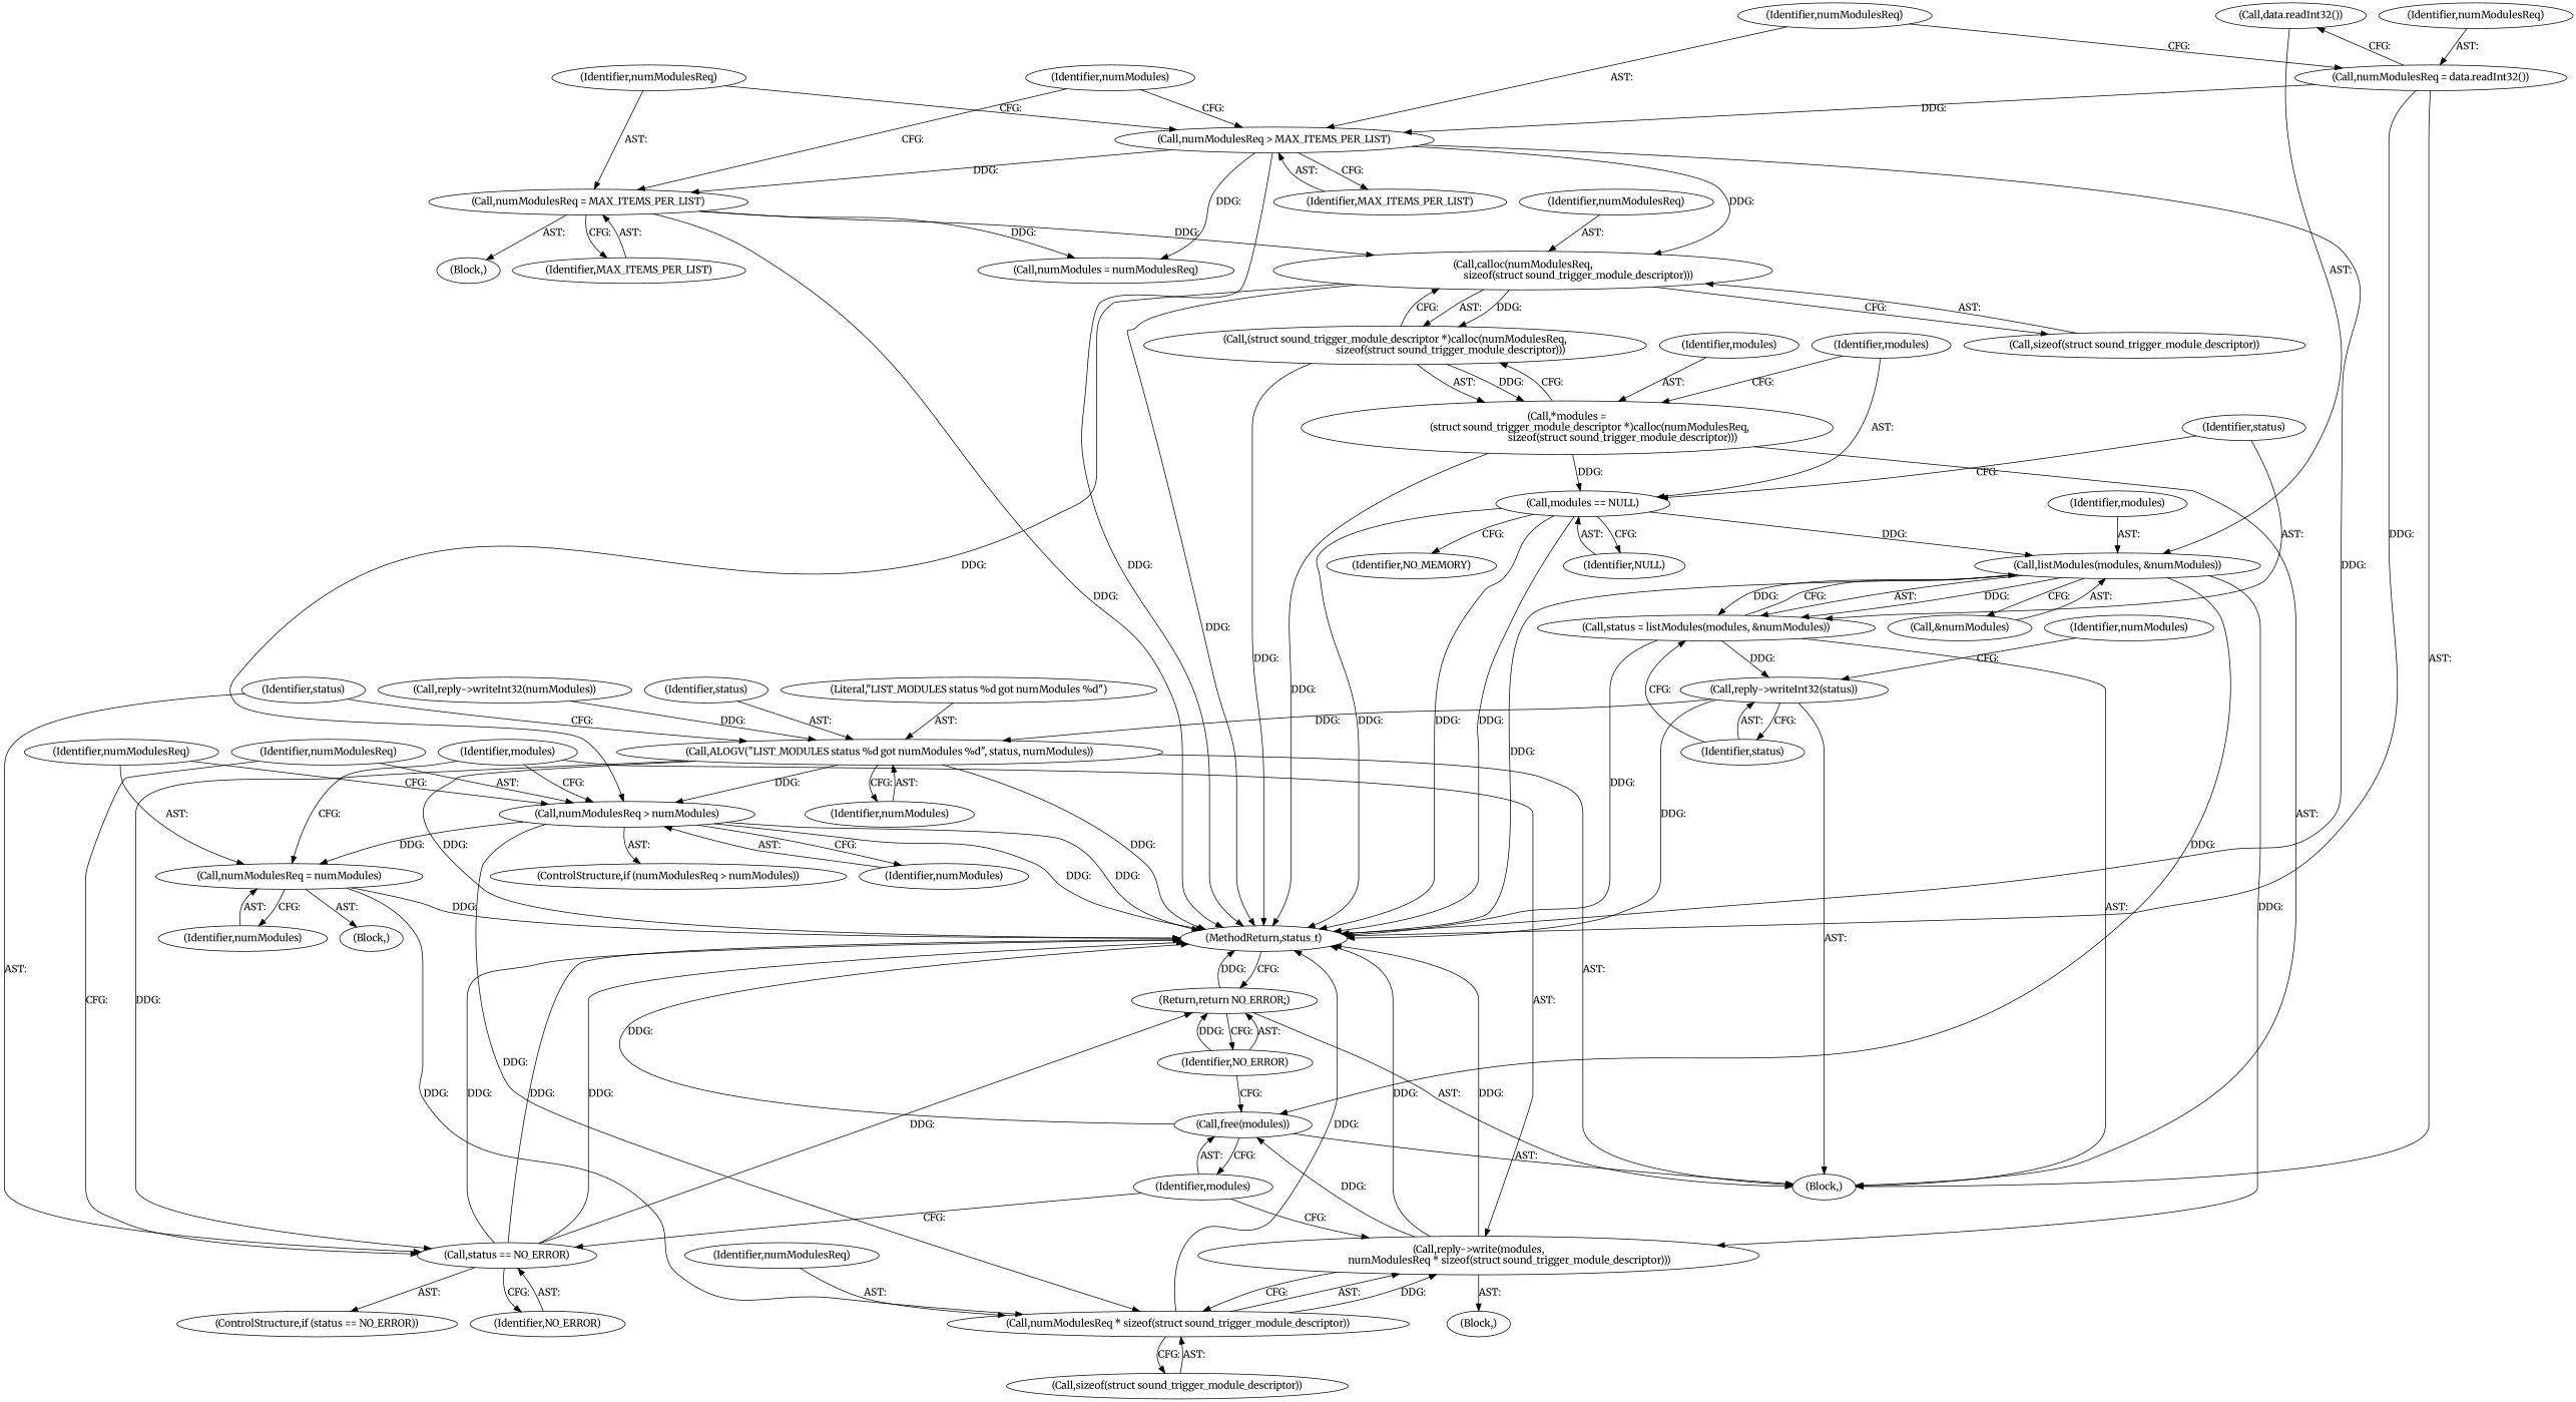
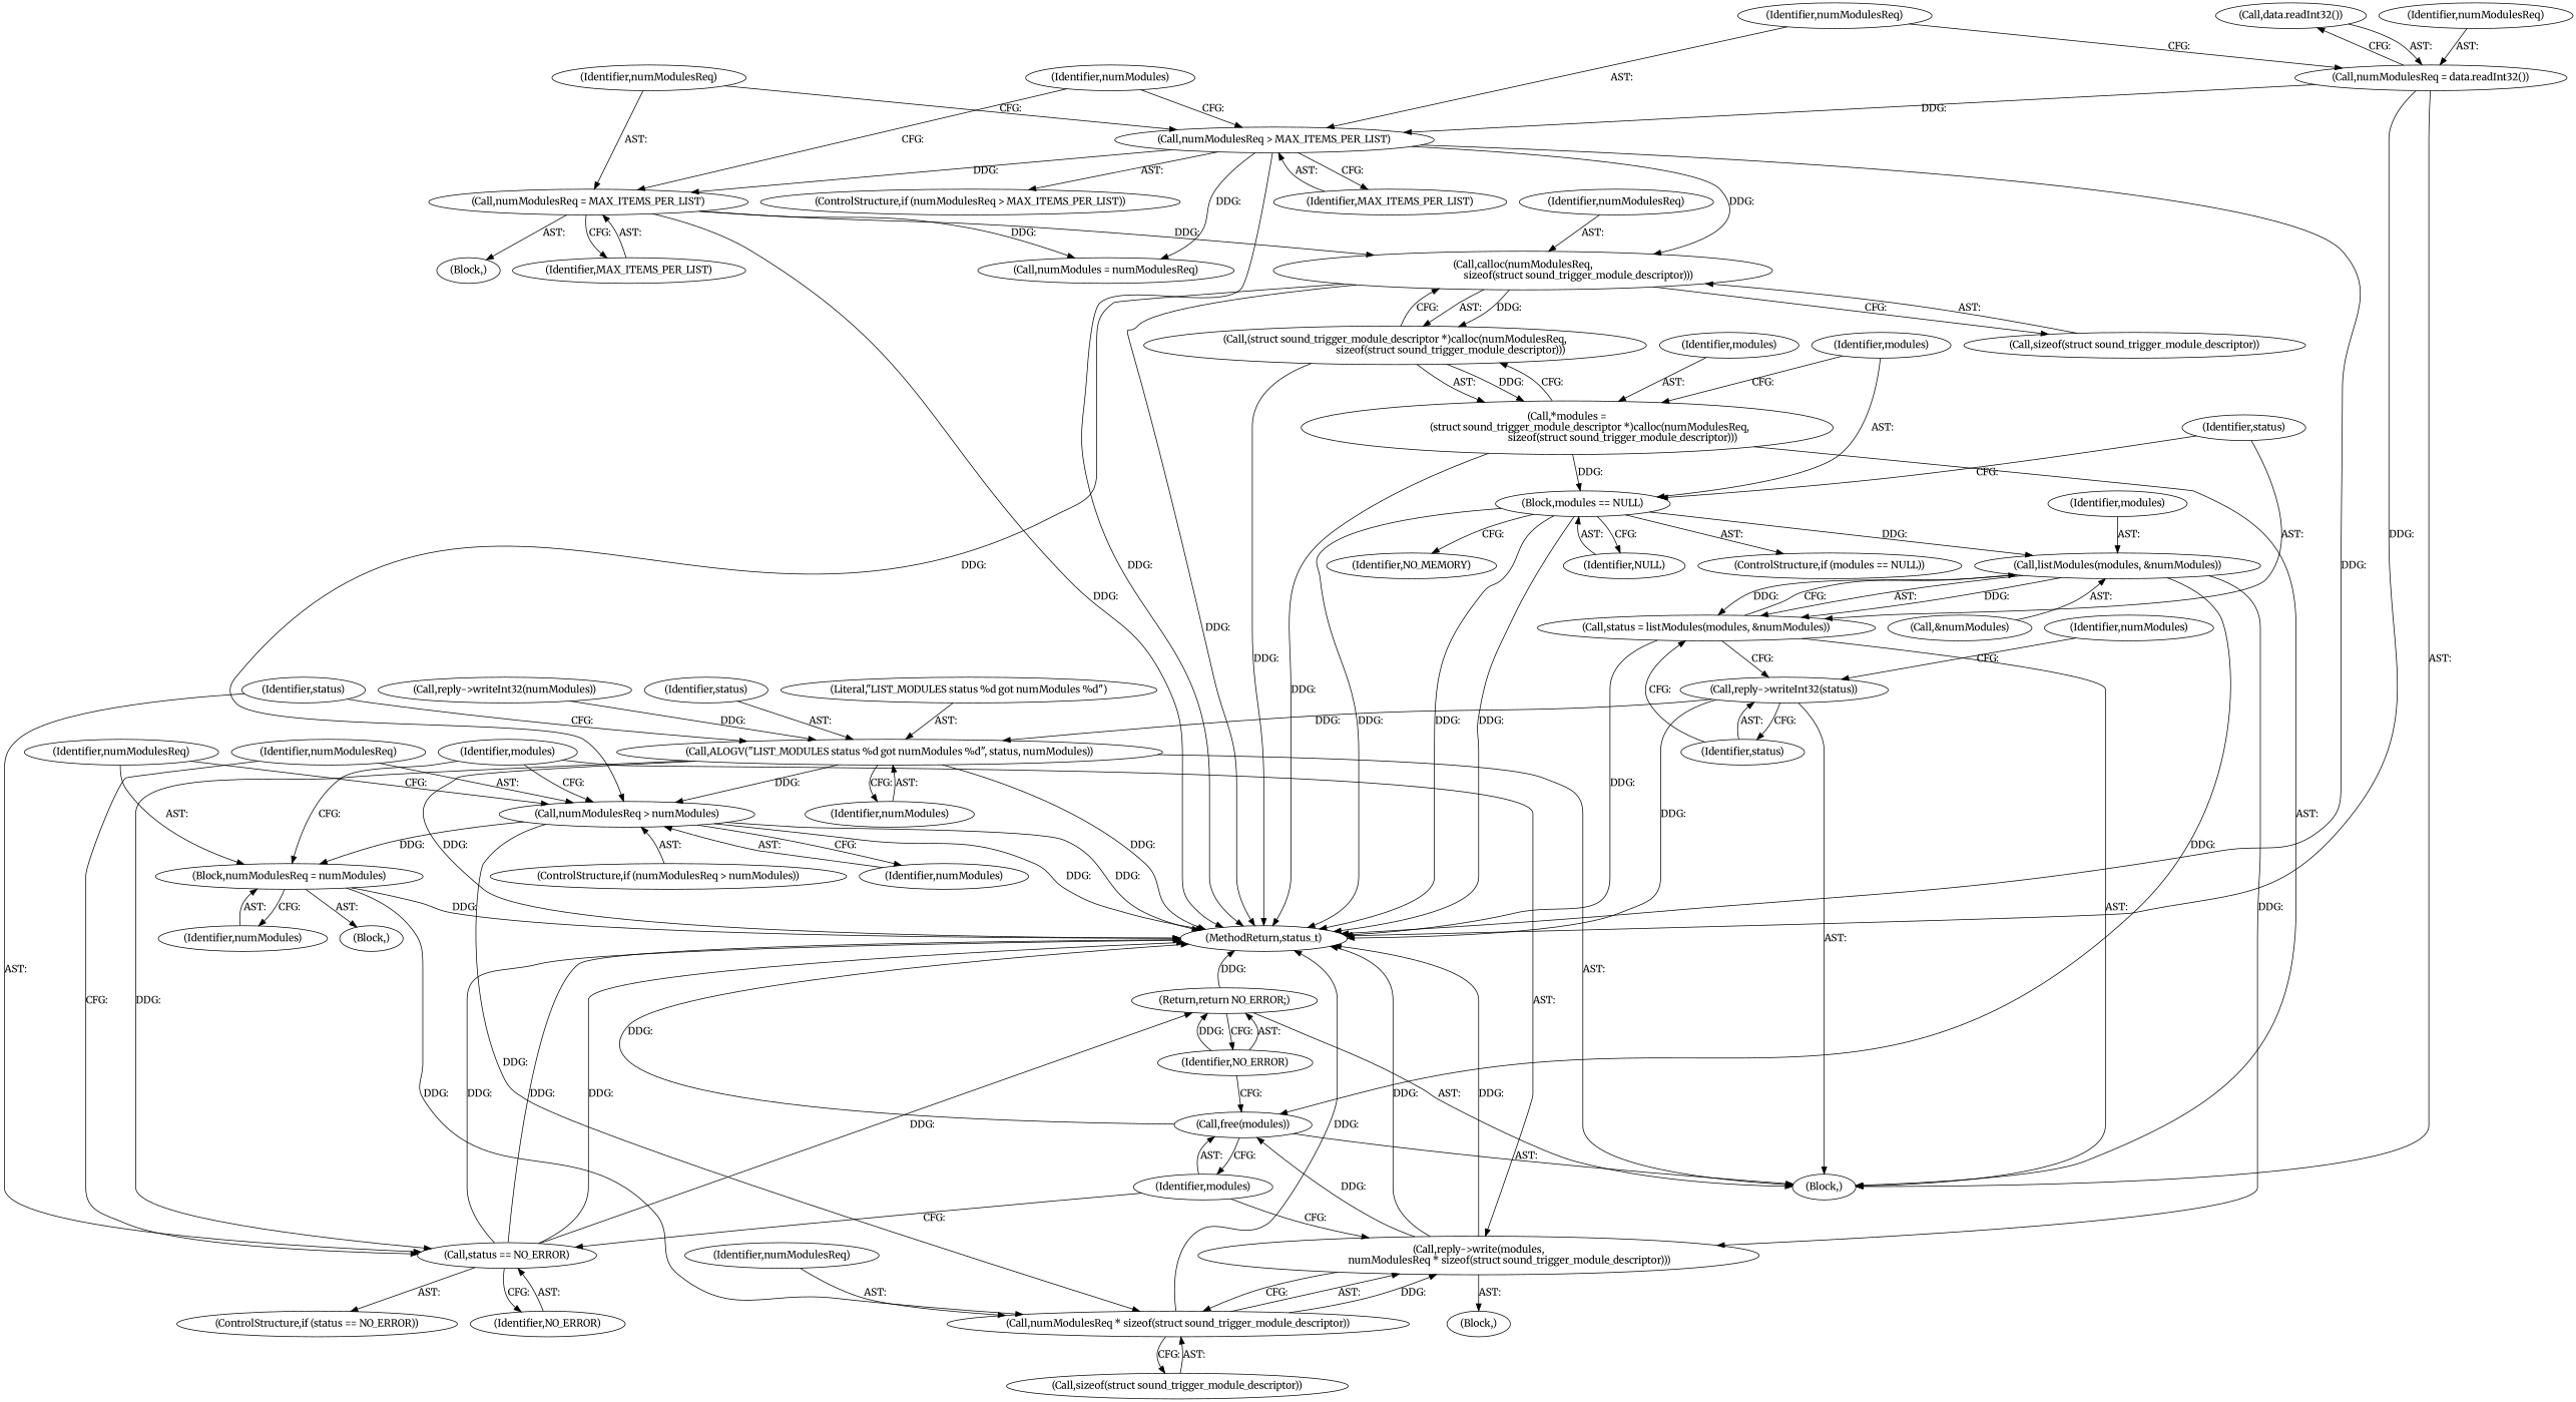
  digraph {
    fontname=Merriweather
    node [fontname=Merriweather]
    edge [fontname=Merriweather]
    n1 [label="(Call,calloc(numModulesReq,\n                                                    sizeof(struct sound_trigger_module_descriptor)))"]
    n2 [label="(Call,(struct sound_trigger_module_descriptor *)calloc(numModulesReq,\n                                                    sizeof(struct sound_trigger_module_descriptor)))"]
    n3 [label="(Call,numModulesReq > numModules)"]
    n4 [label="(Call,sizeof(struct sound_trigger_module_descriptor))"]
    n5 [label="(MethodReturn,status_t)"]
    n6 [label="(Call,*modules =\n                     (struct sound_trigger_module_descriptor *)calloc(numModulesReq,\n                                                    sizeof(struct sound_trigger_module_descriptor)))"]
-   n7 [label="(Call,numModulesReq = numModules)"]
+   n7 [label="(Block,numModulesReq = numModules)"]
    n8 [label="(Call,numModulesReq * sizeof(struct sound_trigger_module_descriptor))"]
    n9 [label="(ControlStructure,if (numModulesReq > numModules))"]
    n10 [label="(Identifier,numModules)"]
    n11 [label="(Return,return NO_ERROR;)"]
    n12 [label="(Call,numModulesReq = MAX_ITEMS_PER_LIST)"]
    n13 [label="(Call,numModules = numModulesReq)"]
    n14 [label="(Identifier,MAX_ITEMS_PER_LIST)"]
    n15 [label="(Block,)"]
    n16 [label="(Call,numModulesReq > MAX_ITEMS_PER_LIST)"]
+   n17 [label="(ControlStructure,if (numModulesReq > MAX_ITEMS_PER_LIST))"]
    n18 [label="(Identifier,MAX_ITEMS_PER_LIST)"]
    n19 [label="(Call,numModulesReq = data.readInt32())"]
    n20 [label="(Block,)"]
    n21 [label="(Call,data.readInt32())"]
-   n22 [label="(Call,modules == NULL)"]
+   n22 [label="(Block,modules == NULL)"]
    n23 [label="(Call,listModules(modules, &numModules))"]
    n24 [label="(Identifier,NULL)"]
+   n25 [label="(ControlStructure,if (modules == NULL))"]
    n26 [label="(Identifier,NO_MEMORY)"]
    n27 [label="(Call,status = listModules(modules, &numModules))"]
    n28 [label="(Call,reply->write(modules,\n                             numModulesReq * sizeof(struct sound_trigger_module_descriptor)))"]
    n29 [label="(Call,free(modules))"]
    n30 [label="(Call,&numModules)"]
    n31 [label="(Call,reply->writeInt32(status))"]
    n32 [label="(Block,)"]
    n33 [label="(Identifier,modules)"]
    n34 [label="(Call,ALOGV(\"LIST_MODULES status %d got numModules %d\", status, numModules))"]
    n35 [label="(Identifier,status)"]
    n36 [label="(Call,status == NO_ERROR)"]
    n37 [label="(Identifier,numModules)"]
    n38 [label="(ControlStructure,if (status == NO_ERROR))"]
    n39 [label="(Identifier,NO_ERROR)"]
    n40 [label="(Identifier,NO_ERROR)"]
    n41 [label="(Block,)"]
    n42 [label="(Identifier,numModules)"]
    n43 [label="(Call,sizeof(struct sound_trigger_module_descriptor))"]
    n44 [label="(Identifier,numModulesReq)"]
    n45 [label="(Identifier,modules)"]
    n46 [label="(Identifier,numModulesReq)"]
    n47 [label="(Identifier,numModulesReq)"]
    n48 [label="(Identifier,numModulesReq)"]
    n49 [label="(Literal,\"LIST_MODULES status %d got numModules %d\")"]
    n50 [label="(Identifier,numModulesReq)"]
    n51 [label="(Call,reply->writeInt32(numModules))"]
    n52 [label="(Identifier,numModulesReq)"]
    n53 [label="(Identifier,numModules)"]
    n54 [label="(Identifier,status)"]
    n55 [label="(Identifier,status)"]
    n56 [label="(Identifier,modules)"]
    n57 [label="(Identifier,status)"]
    n58 [label="(Identifier,modules)"]
    n59 [label="(Identifier,numModulesReq)"]
    n60 [label="(Identifier,modules)"]
    n61 [label="(Identifier,numModules)"]
    n1 -> n2 [label="AST: "]
    n1 -> n2 [label="DDG: "]
    n1 -> n3 [label="DDG: "]
    n1 -> n4 [label="CFG: "]
    n1 -> n5 [label="DDG: "]
    n2 -> n1 [label="CFG: "]
    n2 -> n5 [label="DDG: "]
    n2 -> n6 [label="AST: "]
    n2 -> n6 [label="DDG: "]
    n3 -> n5 [label="DDG: "]
    n3 -> n5 [label="DDG: "]
    n3 -> n7 [label="DDG: "]
    n3 -> n8 [label="DDG: "]
-   n3 -> n9 [label="AST: "]
+   n9 -> n3 [label="AST: "]
    n3 -> n10 [label="CFG: "]
    n4 -> n1 [label="AST: "]
-   n5 -> n11 [label="CFG: "]
    n6 -> n2 [label="CFG: "]
    n6 -> n5 [label="DDG: "]
    n6 -> n20 [label="AST: "]
    n6 -> n22 [label="DDG: "]
    n7 -> n5 [label="DDG: "]
    n7 -> n8 [label="DDG: "]
    n7 -> n41 [label="AST: "]
    n7 -> n42 [label="CFG: "]
    n8 -> n5 [label="DDG: "]
    n8 -> n28 [label="AST: "]
    n8 -> n28 [label="DDG: "]
    n8 -> n43 [label="CFG: "]
    n10 -> n3 [label="AST: "]
    n11 -> n5 [label="DDG: "]
    n11 -> n20 [label="AST: "]
    n11 -> n40 [label="CFG: "]
    n12 -> n1 [label="DDG: "]
    n12 -> n5 [label="DDG: "]
    n12 -> n13 [label="DDG: "]
    n12 -> n14 [label="CFG: "]
    n12 -> n15 [label="AST: "]
    n14 -> n12 [label="AST: "]
    n16 -> n1 [label="DDG: "]
    n16 -> n5 [label="DDG: "]
    n16 -> n5 [label="DDG: "]
    n16 -> n12 [label="DDG: "]
    n16 -> n13 [label="DDG: "]
+   n16 -> n17 [label="AST: "]
    n16 -> n18 [label="CFG: "]
    n18 -> n16 [label="AST: "]
    n19 -> n5 [label="DDG: "]
    n19 -> n16 [label="DDG: "]
    n19 -> n20 [label="AST: "]
    n19 -> n21 [label="CFG: "]
-   n21 -> n23 [label="AST: "]
+   n21 -> n19 [label="AST: "]
    n22 -> n5 [label="DDG: "]
    n22 -> n5 [label="DDG: "]
    n22 -> n5 [label="DDG: "]
    n22 -> n23 [label="DDG: "]
    n22 -> n24 [label="CFG: "]
+   n22 -> n25 [label="AST: "]
    n22 -> n26 [label="CFG: "]
-   n23 -> n5 [label="DDG: "]
    n23 -> n27 [label="AST: "]
    n23 -> n27 [label="DDG: "]
    n23 -> n27 [label="DDG: "]
    n23 -> n28 [label="DDG: "]
    n23 -> n29 [label="DDG: "]
-   n23 -> n30 [label="CFG: "]
    n24 -> n22 [label="AST: "]
    n27 -> n5 [label="DDG: "]
    n27 -> n20 [label="AST: "]
    n27 -> n23 [label="CFG: "]
-   n27 -> n31 [label="DDG: "]
+   n27 -> n31 [label="CFG: "]
    n28 -> n5 [label="DDG: "]
    n28 -> n5 [label="DDG: "]
    n28 -> n8 [label="CFG: "]
    n28 -> n29 [label="DDG: "]
    n28 -> n32 [label="AST: "]
    n29 -> n5 [label="DDG: "]
    n29 -> n20 [label="AST: "]
    n29 -> n33 [label="CFG: "]
    n30 -> n23 [label="AST: "]
    n31 -> n5 [label="DDG: "]
    n31 -> n20 [label="AST: "]
    n31 -> n34 [label="DDG: "]
    n31 -> n35 [label="CFG: "]
    n33 -> n28 [label="CFG: "]
    n33 -> n29 [label="AST: "]
    n33 -> n36 [label="CFG: "]
    n34 -> n3 [label="DDG: "]
    n34 -> n5 [label="DDG: "]
    n34 -> n5 [label="DDG: "]
    n34 -> n20 [label="AST: "]
    n34 -> n36 [label="DDG: "]
    n34 -> n37 [label="CFG: "]
    n35 -> n27 [label="CFG: "]
    n35 -> n31 [label="AST: "]
    n36 -> n5 [label="DDG: "]
    n36 -> n5 [label="DDG: "]
    n36 -> n5 [label="DDG: "]
    n36 -> n11 [label="DDG: "]
    n36 -> n38 [label="AST: "]
    n36 -> n39 [label="CFG: "]
    n37 -> n34 [label="AST: "]
    n39 -> n36 [label="AST: "]
    n40 -> n11 [label="AST: "]
    n40 -> n11 [label="DDG: "]
    n40 -> n29 [label="CFG: "]
    n42 -> n7 [label="AST: "]
    n43 -> n8 [label="AST: "]
    n44 -> n3 [label="CFG: "]
    n44 -> n7 [label="AST: "]
    n45 -> n23 [label="AST: "]
    n46 -> n1 [label="AST: "]
    n47 -> n16 [label="AST: "]
    n47 -> n19 [label="CFG: "]
    n48 -> n3 [label="AST: "]
    n48 -> n36 [label="CFG: "]
    n49 -> n34 [label="AST: "]
    n50 -> n8 [label="AST: "]
    n51 -> n34 [label="DDG: "]
    n52 -> n19 [label="AST: "]
    n53 -> n12 [label="CFG: "]
    n53 -> n16 [label="CFG: "]
    n54 -> n22 [label="CFG: "]
    n54 -> n27 [label="AST: "]
    n55 -> n34 [label="AST: "]
    n56 -> n6 [label="CFG: "]
    n56 -> n22 [label="AST: "]
    n57 -> n34 [label="CFG: "]
    n57 -> n36 [label="AST: "]
    n58 -> n3 [label="CFG: "]
    n58 -> n7 [label="CFG: "]
    n58 -> n28 [label="AST: "]
    n59 -> n12 [label="AST: "]
    n59 -> n16 [label="CFG: "]
    n60 -> n6 [label="AST: "]
    n61 -> n31 [label="CFG: "]
  }
